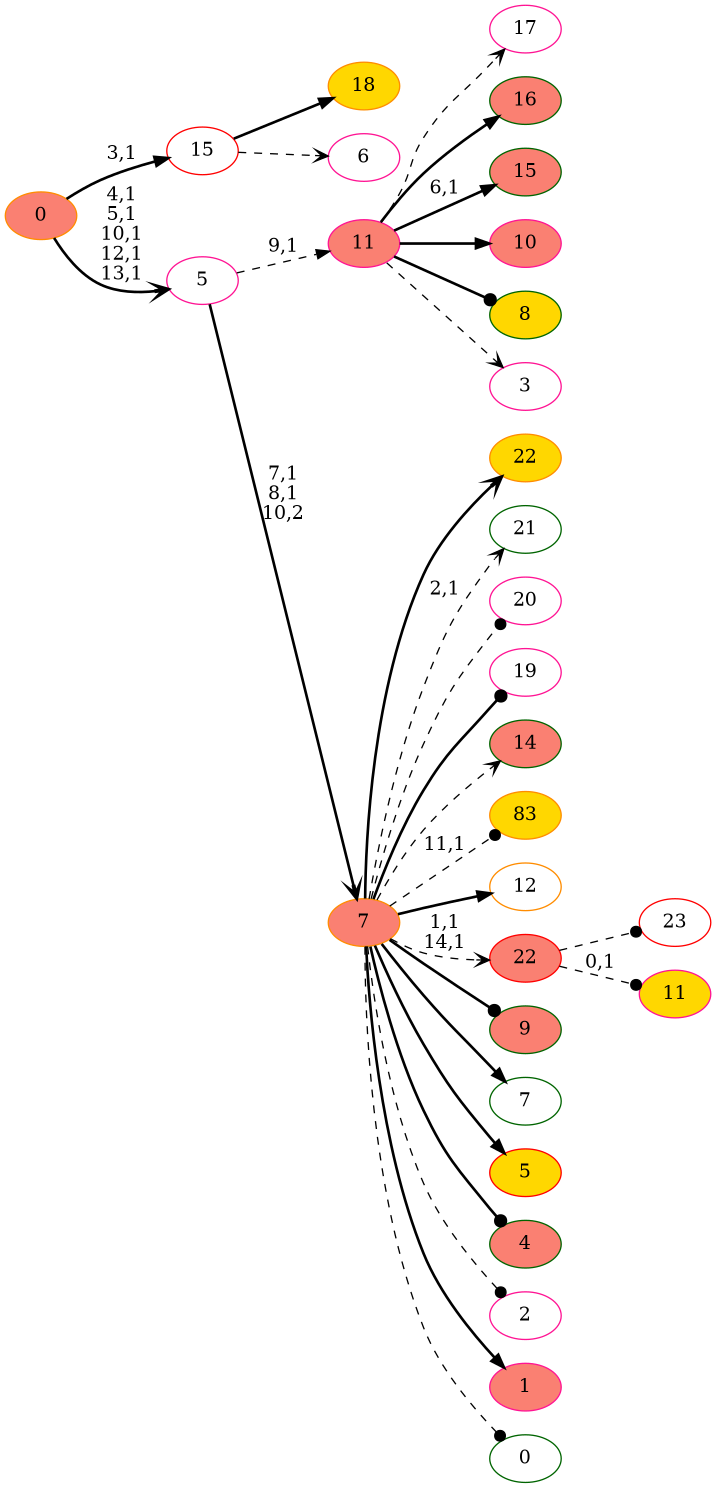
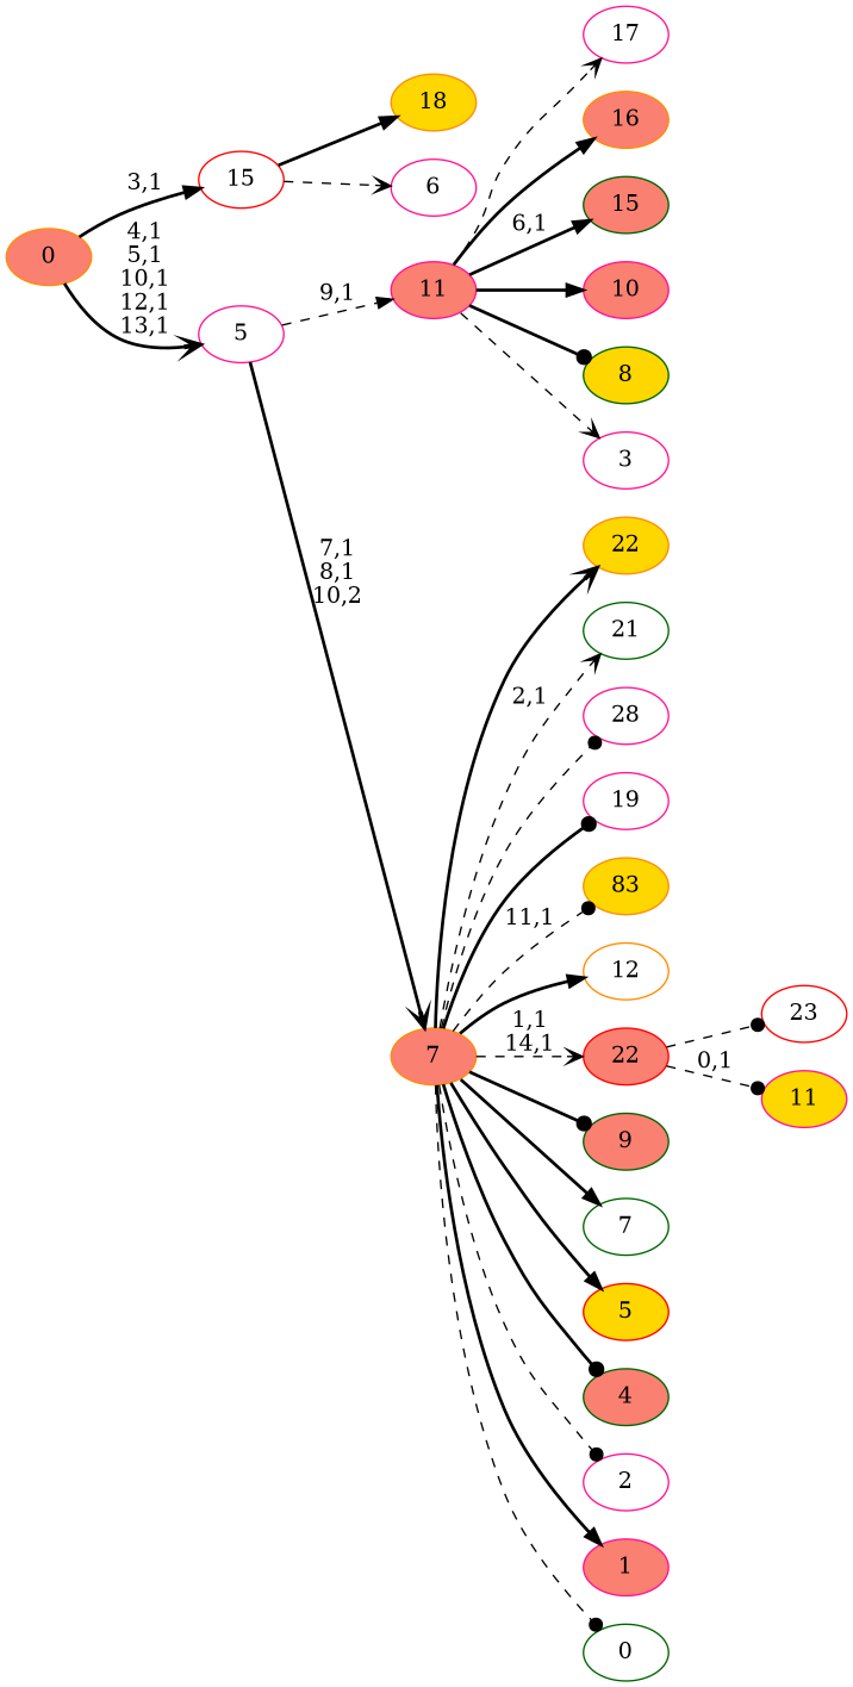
  digraph {
    rankdir=LR
    node [color=deeppink fillcolor=white style=filled]
    edge [arrowhead=dot style=bold]
    n1 [color=red label=23]
    n2 [color=darkorange fillcolor=gold label=22]
    n3 [color=darkgreen label=21]
-   n4 [label=20]
+   n4 [label=28]
    n5 [label=19]
    n6 [color=darkorange fillcolor=gold label=18]
    n7 [label=17]
-   n8 [color=darkgreen fillcolor=salmon label=16]
+   n8 [color=darkorange fillcolor=salmon label=16]
    n9 [color=darkgreen fillcolor=salmon label=15]
-   n10 [color=darkgreen fillcolor=salmon label=14]
    n11 [color=darkorange fillcolor=gold label=83]
    n12 [color=darkorange label=12]
    n13 [fillcolor=gold label=11]
    22 [color=red fillcolor=salmon]
    n15 [fillcolor=salmon label=10]
    n16 [color=darkgreen fillcolor=salmon label=9]
    n17 [color=darkgreen fillcolor=gold label=8]
    n18 [color=darkgreen label=7]
    n19 [label=6]
    15 [color=red]
    n21 [color=red fillcolor=gold label=5]
    n22 [color=darkgreen fillcolor=salmon label=4]
    n23 [label=3]
    11 [fillcolor=salmon]
    n25 [label=2]
    n26 [fillcolor=salmon label=1]
    n27 [color=darkgreen label=0]
    7 [color=darkorange fillcolor=salmon]
    5
    0 [color=darkorange fillcolor=salmon]
    22 -> n1 [style=dashed]
    22 -> n13 [label="0,1" style=dashed]
    15 -> n6 [arrowhead=normal]
    15 -> n19 [arrowhead=vee style=dashed]
    11 -> n7 [arrowhead=vee style=dashed]
    11 -> n8 [arrowhead=normal]
    11 -> n9 [arrowhead=normal label="6,1"]
    11 -> n15 [arrowhead=normal]
    11 -> n17
    11 -> n23 [arrowhead=vee style=dashed]
    7 -> n2 [arrowhead=vee]
    7 -> n3 [arrowhead=vee label="2,1" style=dashed]
    7 -> n4 [style=dashed]
    7 -> n5
-   7 -> n10 [arrowhead=vee style=dashed]
    7 -> n11 [label="11,1" style=dashed]
    7 -> n12 [arrowhead=normal]
    7 -> 22 [arrowhead=vee label="1,1\n14,1" style=dashed]
    7 -> n16
    7 -> n18 [arrowhead=normal]
    7 -> n21 [arrowhead=normal]
    7 -> n22
    7 -> n25 [style=dashed]
    7 -> n26 [arrowhead=normal]
    7 -> n27 [style=dashed]
    5 -> 11 [arrowhead=normal label="9,1" style=dashed]
    5 -> 7 [arrowhead=vee label="7,1\n8,1\n10,2"]
    0 -> 15 [arrowhead=normal label="3,1"]
    0 -> 5 [arrowhead=vee label="4,1\n5,1\n10,1\n12,1\n13,1"]
  }
